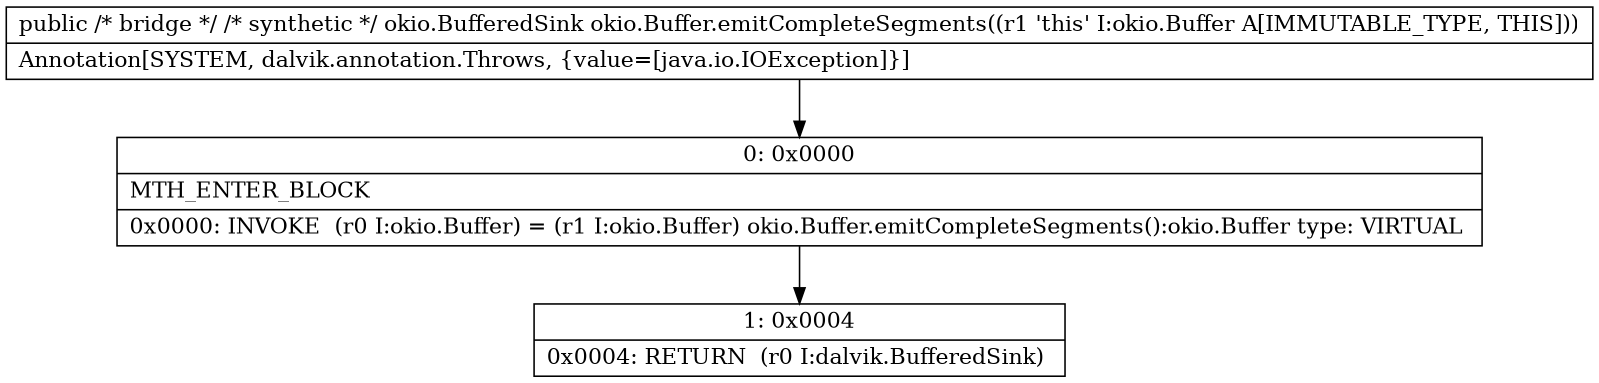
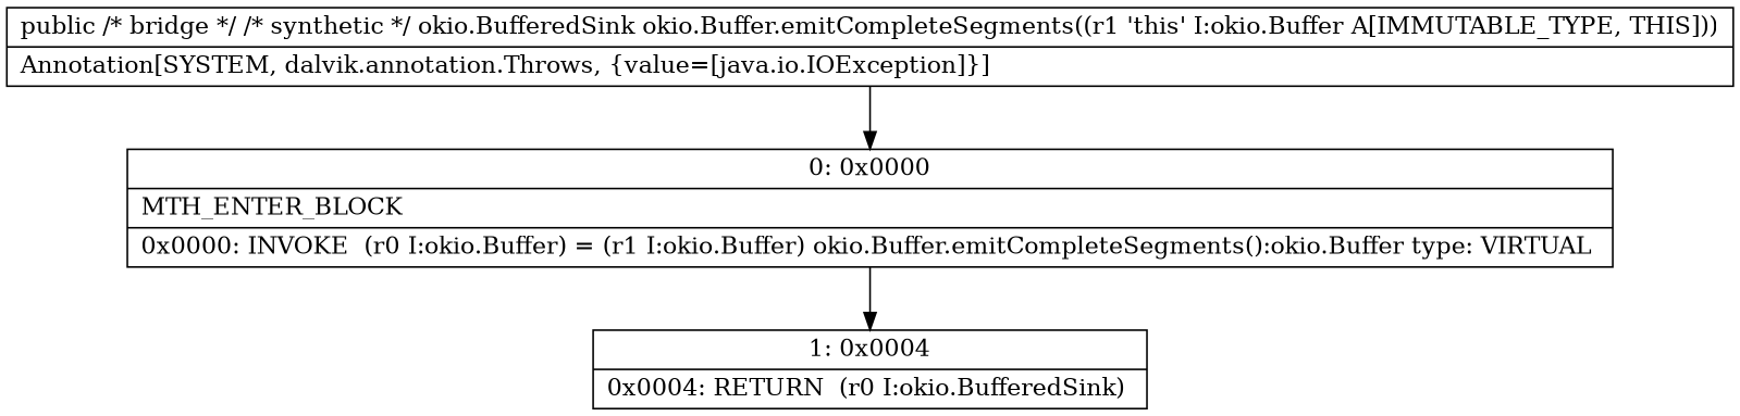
  digraph {
    node [shape=record]
    n1 [label="{0\:\ 0x0000|MTH_ENTER_BLOCK\l|0x0000: INVOKE  (r0 I:okio.Buffer) = (r1 I:okio.Buffer) okio.Buffer.emitCompleteSegments():okio.Buffer type: VIRTUAL \l}"]
-   n2 [label="{1\:\ 0x0004|0x0004: RETURN  (r0 I:dalvik.BufferedSink) \l}"]
+   n2 [label="{1\:\ 0x0004|0x0004: RETURN  (r0 I:okio.BufferedSink) \l}"]
    n3 [label="{public \/* bridge *\/ \/* synthetic *\/ okio.BufferedSink okio.Buffer.emitCompleteSegments((r1 'this' I:okio.Buffer A[IMMUTABLE_TYPE, THIS]))  | Annotation[SYSTEM, dalvik.annotation.Throws, \{value=[java.io.IOException]\}]\l}"]
    n1 -> n2
    n3 -> n1
  }
